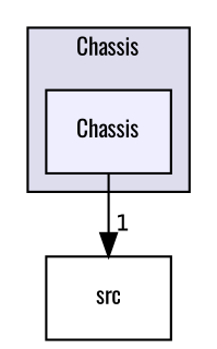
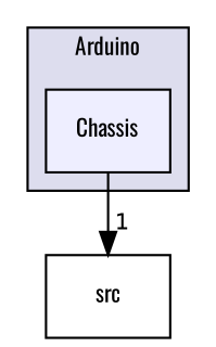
  digraph {
    compound=true
    fontname=Oswald
    node [fontname=Oswald fontsize=10 shape=box]
    n1 [fillcolor="#eeeeff" label=Chassis pencolor=black style=filled]
    n2 [label=src]
    subgraph cluster_1 {
      bgcolor="#ddddee"
      fontsize=10
-     label=Chassis
+     label=Arduino
      pencolor=black
      n1
    }
    n1 -> n2 [headlabel=1 labeldistance=1.5 labelfontname=Helvetica labelfontsize=10 fontname=Oswald]
  }
